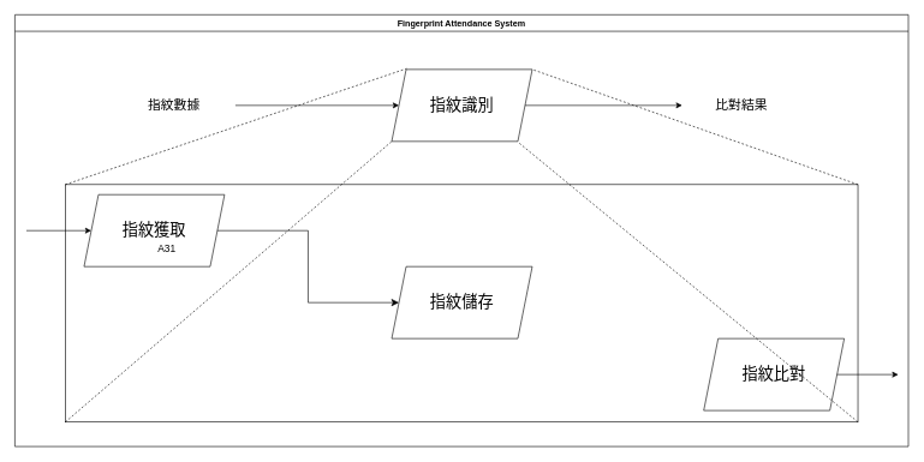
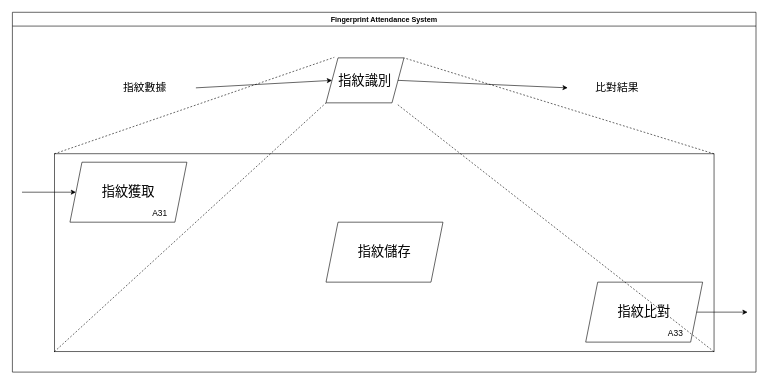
  <mxCell id="0" />
  <mxCell id="1" parent="0" />
  <mxCell id="2" value="" style="rounded=0;whiteSpace=wrap;html=1;" parent="1" vertex="1"><mxGeometry x="90" y="256" width="1100" height="330" as="geometry" /></mxCell>
- <mxCell id="3" value="&lt;font style=&quot;font-size: 22px;&quot;&gt;指紋識別&lt;/font&gt;" style="shape=parallelogram;perimeter=parallelogramPerimeter;whiteSpace=wrap;html=1;fixedSize=1;" parent="1" vertex="1"><mxGeometry x="543" y="96" width="195" height="100" as="geometry" /></mxCell>
+ <mxCell id="3" value="&lt;font style=&quot;font-size: 22px;&quot;&gt;指紋識別&lt;/font&gt;" style="shape=parallelogram;perimeter=parallelogramPerimeter;whiteSpace=wrap;html=1;fixedSize=1;" parent="1" vertex="1"><mxGeometry x="543" y="96" width="130" height="75" as="geometry" /></mxCell>
  <mxCell id="4" value="&lt;font style=&quot;font-size: 22px;&quot;&gt;指紋儲存&lt;/font&gt;" style="shape=parallelogram;perimeter=parallelogramPerimeter;whiteSpace=wrap;html=1;fixedSize=1;" parent="1" vertex="1"><mxGeometry x="543" y="370" width="195" height="100" as="geometry" /></mxCell>
  <mxCell id="5" value="&lt;font style=&quot;font-size: 22px;&quot;&gt;指紋獲取&lt;/font&gt;" style="shape=parallelogram;perimeter=parallelogramPerimeter;whiteSpace=wrap;html=1;fixedSize=1;" parent="1" vertex="1"><mxGeometry x="116" y="270" width="195" height="100" as="geometry" /></mxCell>
  <mxCell id="6" value="&lt;font style=&quot;font-size: 22px;&quot;&gt;指紋比對&lt;/font&gt;" style="shape=parallelogram;perimeter=parallelogramPerimeter;whiteSpace=wrap;html=1;fixedSize=1;" parent="1" vertex="1"><mxGeometry x="976" y="470" width="195" height="100" as="geometry" /></mxCell>
  <mxCell id="7" value="" style="endArrow=none;dashed=1;html=1;rounded=0;entryX=0.106;entryY=-0.012;entryDx=0;entryDy=0;entryPerimeter=0;exitX=0;exitY=0;exitDx=0;exitDy=0;" parent="1" source="2" target="3" edge="1"><mxGeometry width="50" height="50" relative="1" as="geometry"><mxPoint x="566" y="366" as="sourcePoint" /><mxPoint x="616" y="316" as="targetPoint" /></mxGeometry></mxCell>
  <mxCell id="8" value="" style="endArrow=none;dashed=1;html=1;rounded=0;entryX=0;entryY=1;entryDx=0;entryDy=0;exitX=0;exitY=1;exitDx=0;exitDy=0;" parent="1" source="2" target="3" edge="1"><mxGeometry width="50" height="50" relative="1" as="geometry"><mxPoint x="566" y="366" as="sourcePoint" /><mxPoint x="616" y="316" as="targetPoint" /></mxGeometry></mxCell>
  <mxCell id="9" value="" style="endArrow=none;dashed=1;html=1;rounded=0;entryX=1;entryY=0;entryDx=0;entryDy=0;exitX=1;exitY=0;exitDx=0;exitDy=0;" parent="1" source="2" target="3" edge="1"><mxGeometry width="50" height="50" relative="1" as="geometry"><mxPoint x="566" y="366" as="sourcePoint" /><mxPoint x="616" y="316" as="targetPoint" /></mxGeometry></mxCell>
  <mxCell id="10" value="" style="endArrow=none;dashed=1;html=1;rounded=0;exitX=1;exitY=1;exitDx=0;exitDy=0;entryX=0.908;entryY=1.025;entryDx=0;entryDy=0;entryPerimeter=0;" parent="1" source="2" target="3" edge="1"><mxGeometry width="50" height="50" relative="1" as="geometry"><mxPoint x="566" y="366" as="sourcePoint" /><mxPoint x="716" y="136" as="targetPoint" /></mxGeometry></mxCell>
- <mxCell id="11" value="&lt;font style=&quot;font-size: 14px;&quot;&gt;A31&lt;br&gt;&lt;/font&gt;" style="text;strokeColor=none;align=center;fillColor=none;html=1;verticalAlign=middle;whiteSpace=wrap;rounded=0;" parent="1" vertex="1"><mxGeometry x="201" y="330" width="60" height="30" as="geometry" /></mxCell>
+ <mxCell id="11" value="&lt;font style=&quot;font-size: 14px;&quot;&gt;A31&lt;br&gt;&lt;/font&gt;" style="text;strokeColor=none;align=center;fillColor=none;html=1;verticalAlign=middle;whiteSpace=wrap;rounded=0;" parent="1" vertex="1"><mxGeometry x="236" y="340" width="60" height="30" as="geometry" /></mxCell>
+ <mxCell id="12" value="&lt;font style=&quot;font-size: 14px;&quot;&gt;A33&lt;/font&gt;" style="text;strokeColor=none;align=center;fillColor=none;html=1;verticalAlign=middle;whiteSpace=wrap;rounded=0;" parent="1" vertex="1"><mxGeometry x="1096" y="540" width="60" height="30" as="geometry" /></mxCell>
  <mxCell id="13" value="" style="endArrow=classic;html=1;rounded=0;entryX=0;entryY=0.5;entryDx=0;entryDy=0;" parent="1" target="5" edge="1"><mxGeometry width="50" height="50" relative="1" as="geometry"><mxPoint x="36" y="320" as="sourcePoint" /><mxPoint x="616" y="316" as="targetPoint" /></mxGeometry></mxCell>
  <mxCell id="14" value="" style="endArrow=classic;html=1;rounded=0;exitX=1;exitY=0.5;exitDx=0;exitDy=0;" parent="1" source="6" edge="1"><mxGeometry width="50" height="50" relative="1" as="geometry"><mxPoint x="566" y="366" as="sourcePoint" /><mxPoint x="1246" y="520" as="targetPoint" /></mxGeometry></mxCell>
  <mxCell id="15" value="" style="endArrow=classic;html=1;rounded=0;entryX=0;entryY=0.5;entryDx=0;entryDy=0;" parent="1" target="3" edge="1"><mxGeometry width="50" height="50" relative="1" as="geometry"><mxPoint x="326" y="146" as="sourcePoint" /><mxPoint x="616" y="316" as="targetPoint" /></mxGeometry></mxCell>
  <mxCell id="16" value="" style="endArrow=classic;html=1;rounded=0;exitX=1;exitY=0.5;exitDx=0;exitDy=0;" parent="1" source="3" edge="1"><mxGeometry width="50" height="50" relative="1" as="geometry"><mxPoint x="566" y="366" as="sourcePoint" /><mxPoint x="946" y="146" as="targetPoint" /></mxGeometry></mxCell>
  <mxCell id="17" value="&lt;font style=&quot;font-size: 18px;&quot;&gt;指紋數據&lt;/font&gt;" style="text;strokeColor=none;align=center;fillColor=none;html=1;verticalAlign=middle;whiteSpace=wrap;rounded=0;" parent="1" vertex="1"><mxGeometry x="156" y="131" width="170" height="30" as="geometry" /></mxCell>
  <mxCell id="18" value="&lt;font style=&quot;font-size: 18px;&quot;&gt;比對結果&lt;/font&gt;" style="text;strokeColor=none;align=center;fillColor=none;html=1;verticalAlign=middle;whiteSpace=wrap;rounded=0;" parent="1" vertex="1"><mxGeometry x="951" y="131" width="155" height="30" as="geometry" /></mxCell>
  <mxCell id="19" value="Fingerprint Attendance System" style="swimlane;whiteSpace=wrap;html=1;" parent="1" vertex="1"><mxGeometry x="20" y="20" width="1240" height="600" as="geometry" /></mxCell>
- <mxCell id="20" value="" style="edgeStyle=elbowEdgeStyle;elbow=horizontal;endArrow=classic;html=1;curved=0;rounded=0;endSize=8;startSize=8;exitX=1;exitY=0.5;exitDx=0;exitDy=0;entryX=0;entryY=0.5;entryDx=0;entryDy=0;" edge="1" parent="1" source="5" target="4"><mxGeometry width="50" height="50" relative="1" as="geometry"><mxPoint x="646" y="266" as="sourcePoint" /><mxPoint x="696" y="216" as="targetPoint" /></mxGeometry></mxCell>
